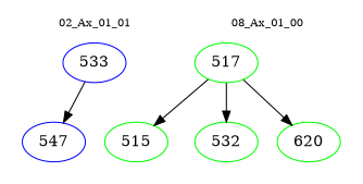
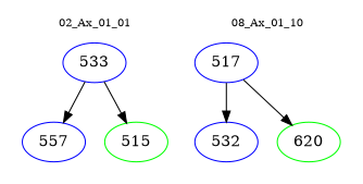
  digraph {
    node [color=blue]
    edge [color=black]
    n1 [label=533]
    n2 [color=green label=515]
-   n3 [label=547]
-   n4 [color=green label=517]
-   n5 [color=green label=532]
+   n3 [label=557]
+   n4 [label=517]
+   n5 [label=532]
    n6 [color=green label=620]
    subgraph cluster_1 {
      color=white
      fontsize=10
      label="02_Ax_01_01"
      n1
      n2
      n3
    }
    subgraph cluster_2 {
      color=white
      fontsize=10
-     label="08_Ax_01_00"
+     label="08_Ax_01_10"
      n4
      n5
      n6
    }
-   n4 -> n2
+   n1 -> n2
    n1 -> n3
    n4 -> n5
    n4 -> n6
  }
